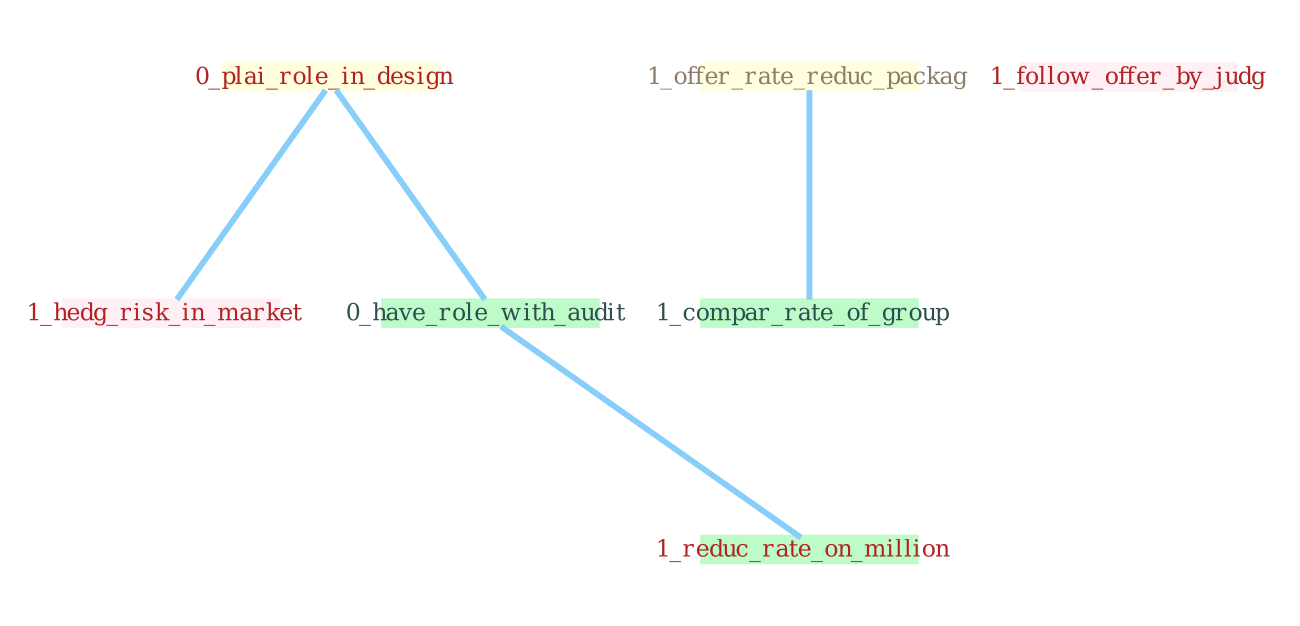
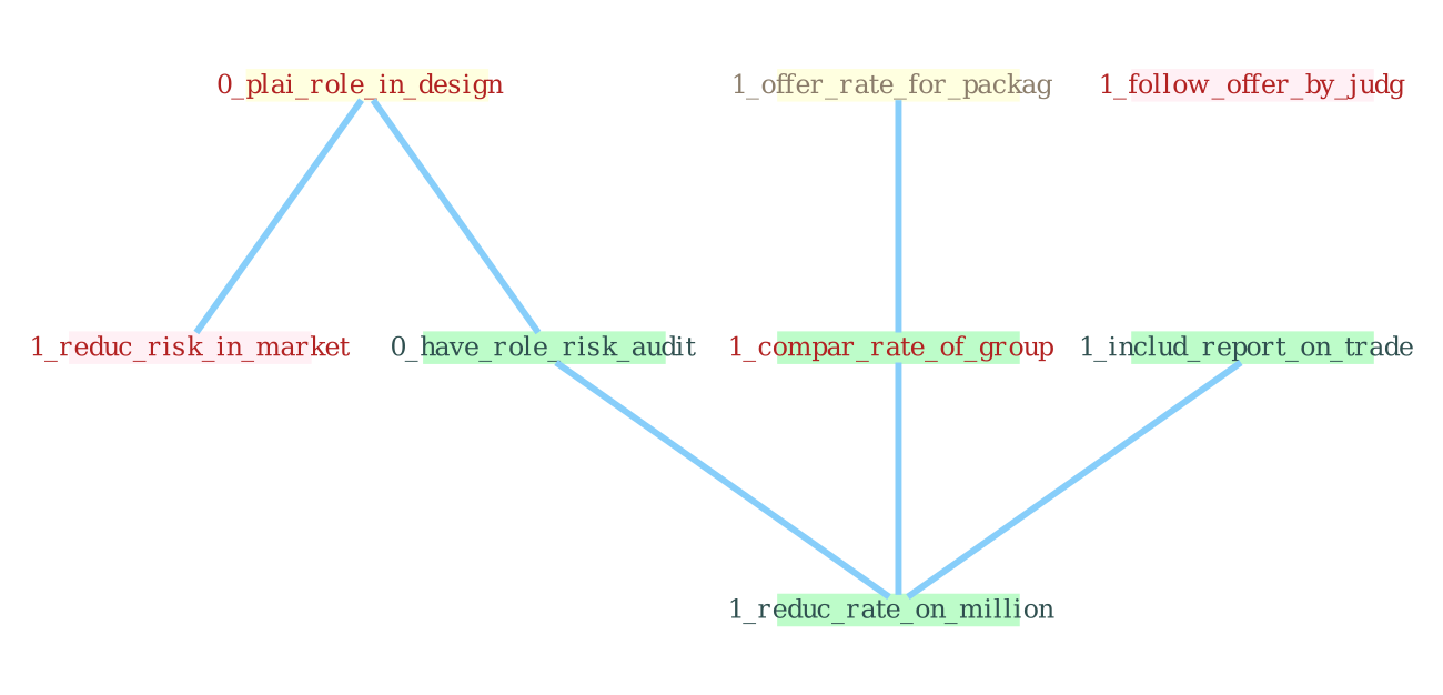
  graph {
    node [color="#BDFCC9" fixedsize=true fontcolor="#2f4f4f" fontsize=4 shape=polygon style=filled]
    edge [color="#87cefa" w=1]
    "0_plai_role_in_design " [color="#ffffe0" fontcolor="#b22222" height=.06 width=.5]
-   "1_offer_rate_for_packag " [color="#ffffe0" fontcolor="#8b7d6b" height=.06 width=.5 label="1_offer_rate_reduc_packag"]
+   "1_offer_rate_for_packag " [color="#ffffe0" fontcolor="#8b7d6b" height=.06 width=.5]
    n3 [color="#fff0f5" fontcolor="#b22222" height=.06 label="1_follow_offer_by_judg" width=.5]
-   "1_hedg_risk_in_market " [color="#fff0f5" fontcolor="#b22222" height=.06 width=.5]
-   "0_have_role_with_audit " [height=.06 width=.5]
-   "1_compar_rate_of_group " [height=.06 width=.5]
-   "1_reduc_rate_on_million " [fontcolor="#b22222" height=.06 width=.5]
+   "1_hedg_risk_in_market " [color="#fff0f5" fontcolor="#b22222" height=.06 width=.5 label="1_reduc_risk_in_market"]
+   "0_have_role_with_audit " [height=.06 width=.5 label="0_have_role_risk_audit"]
+   "1_compar_rate_of_group " [fontcolor="#b22222" height=.06 width=.5]
+   "1_reduc_rate_on_million " [height=.06 width=.5]
+   "1_includ_report_on_trade " [height=.06 width=.5]
    subgraph sub_1 {
      "0_plai_role_in_design "
      "1_offer_rate_for_packag "
    }
    subgraph sub_2 {
      n3
      "1_hedg_risk_in_market "
    }
    "0_plai_role_in_design " -- "1_hedg_risk_in_market "
    "0_plai_role_in_design " -- "0_have_role_with_audit "
    "1_offer_rate_for_packag " -- "1_compar_rate_of_group "
    "0_have_role_with_audit " -- "1_reduc_rate_on_million "
+   "1_compar_rate_of_group " -- "1_reduc_rate_on_million "
+   "1_includ_report_on_trade " -- "1_reduc_rate_on_million "
  }
